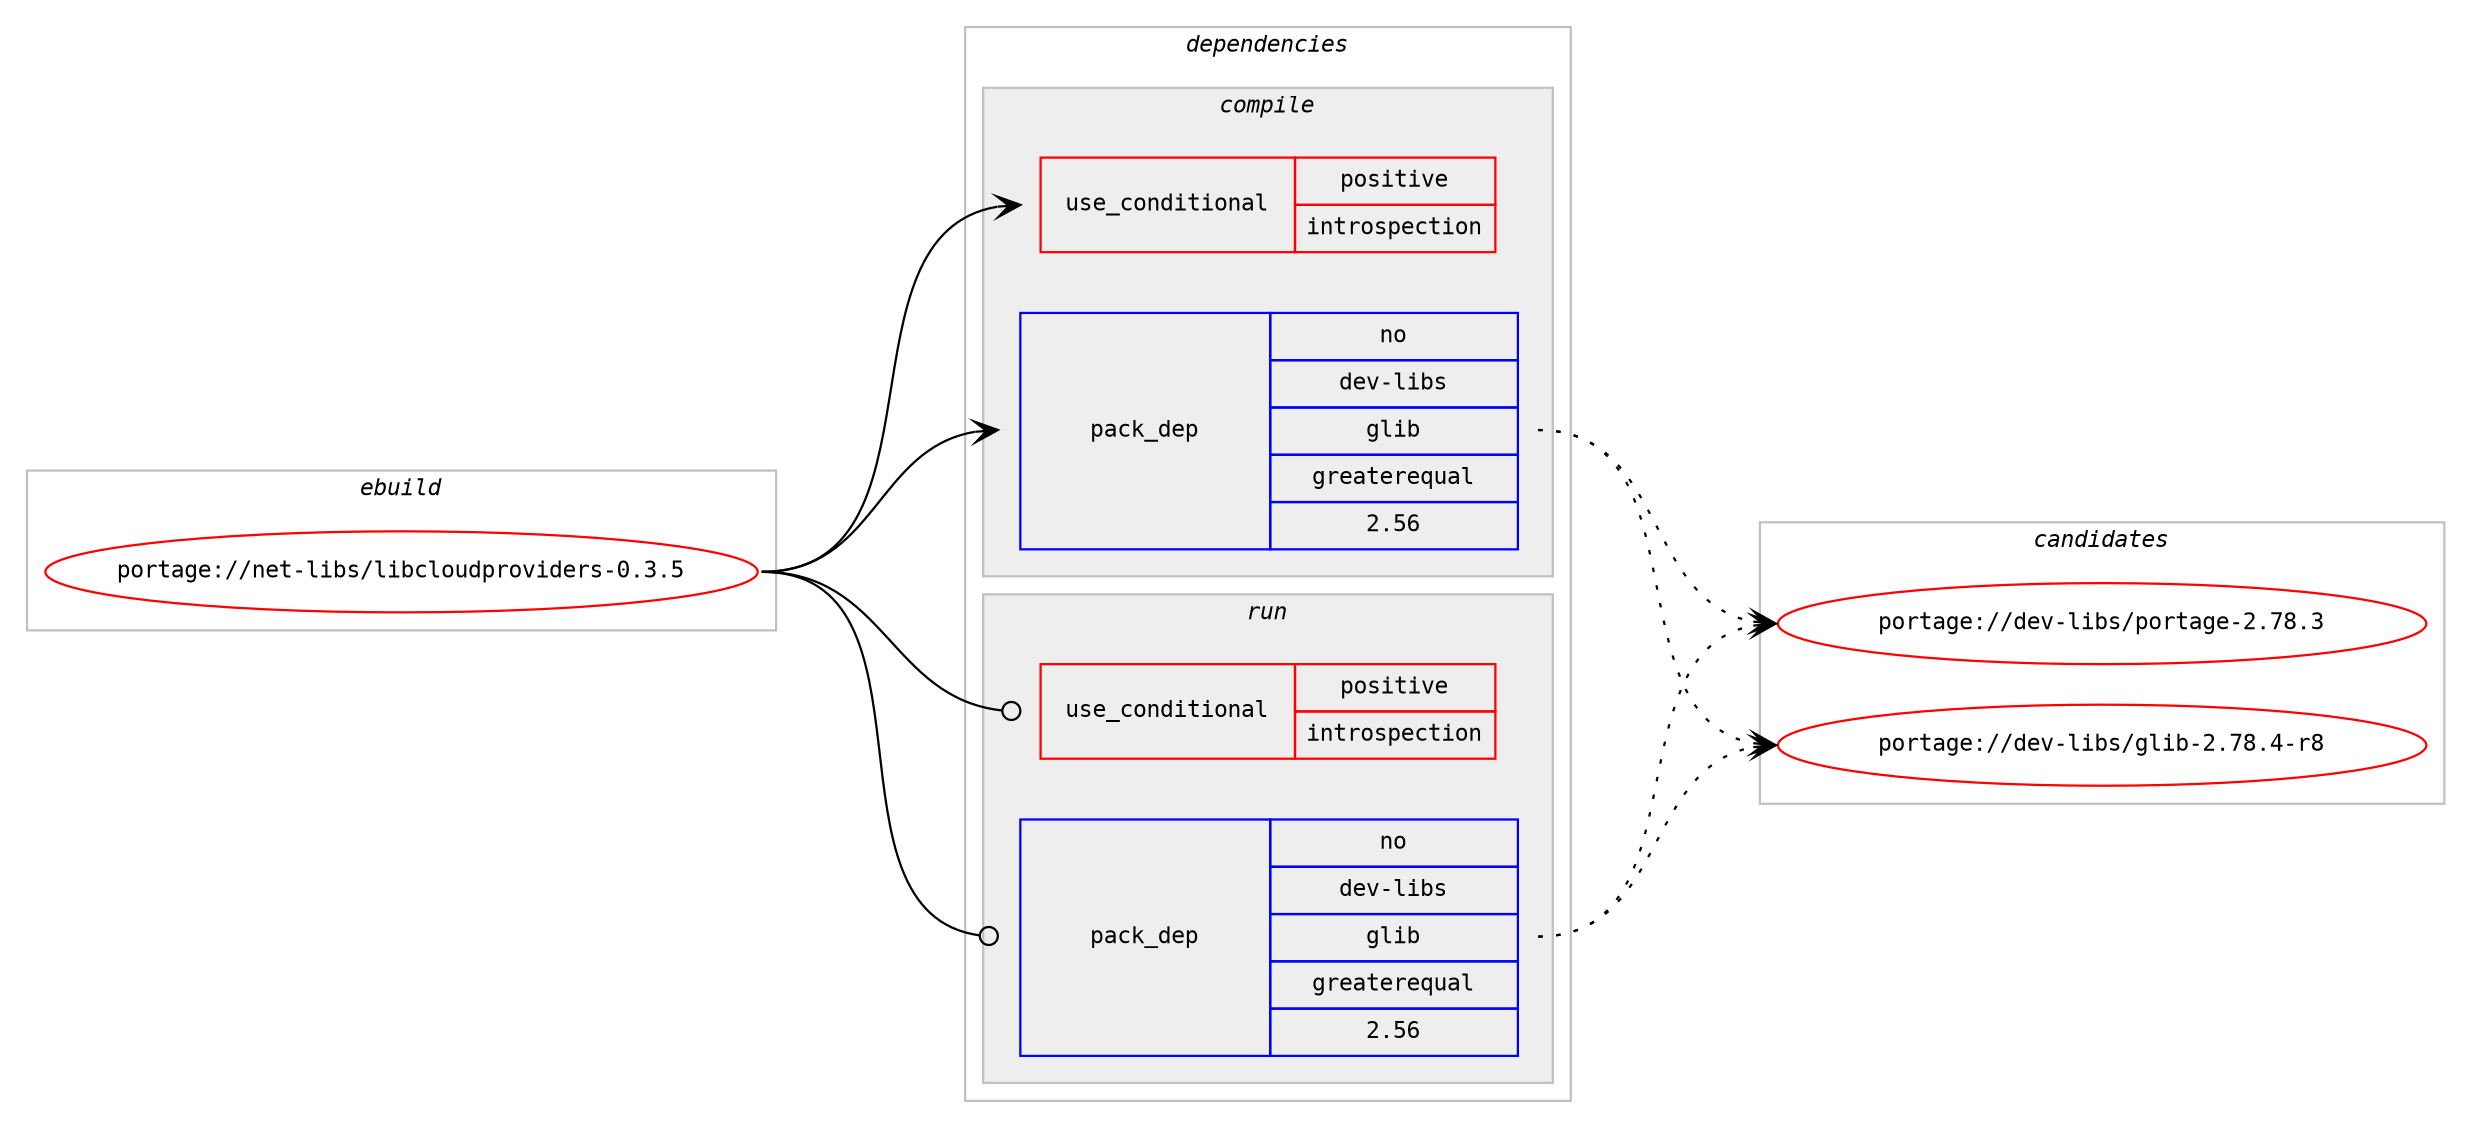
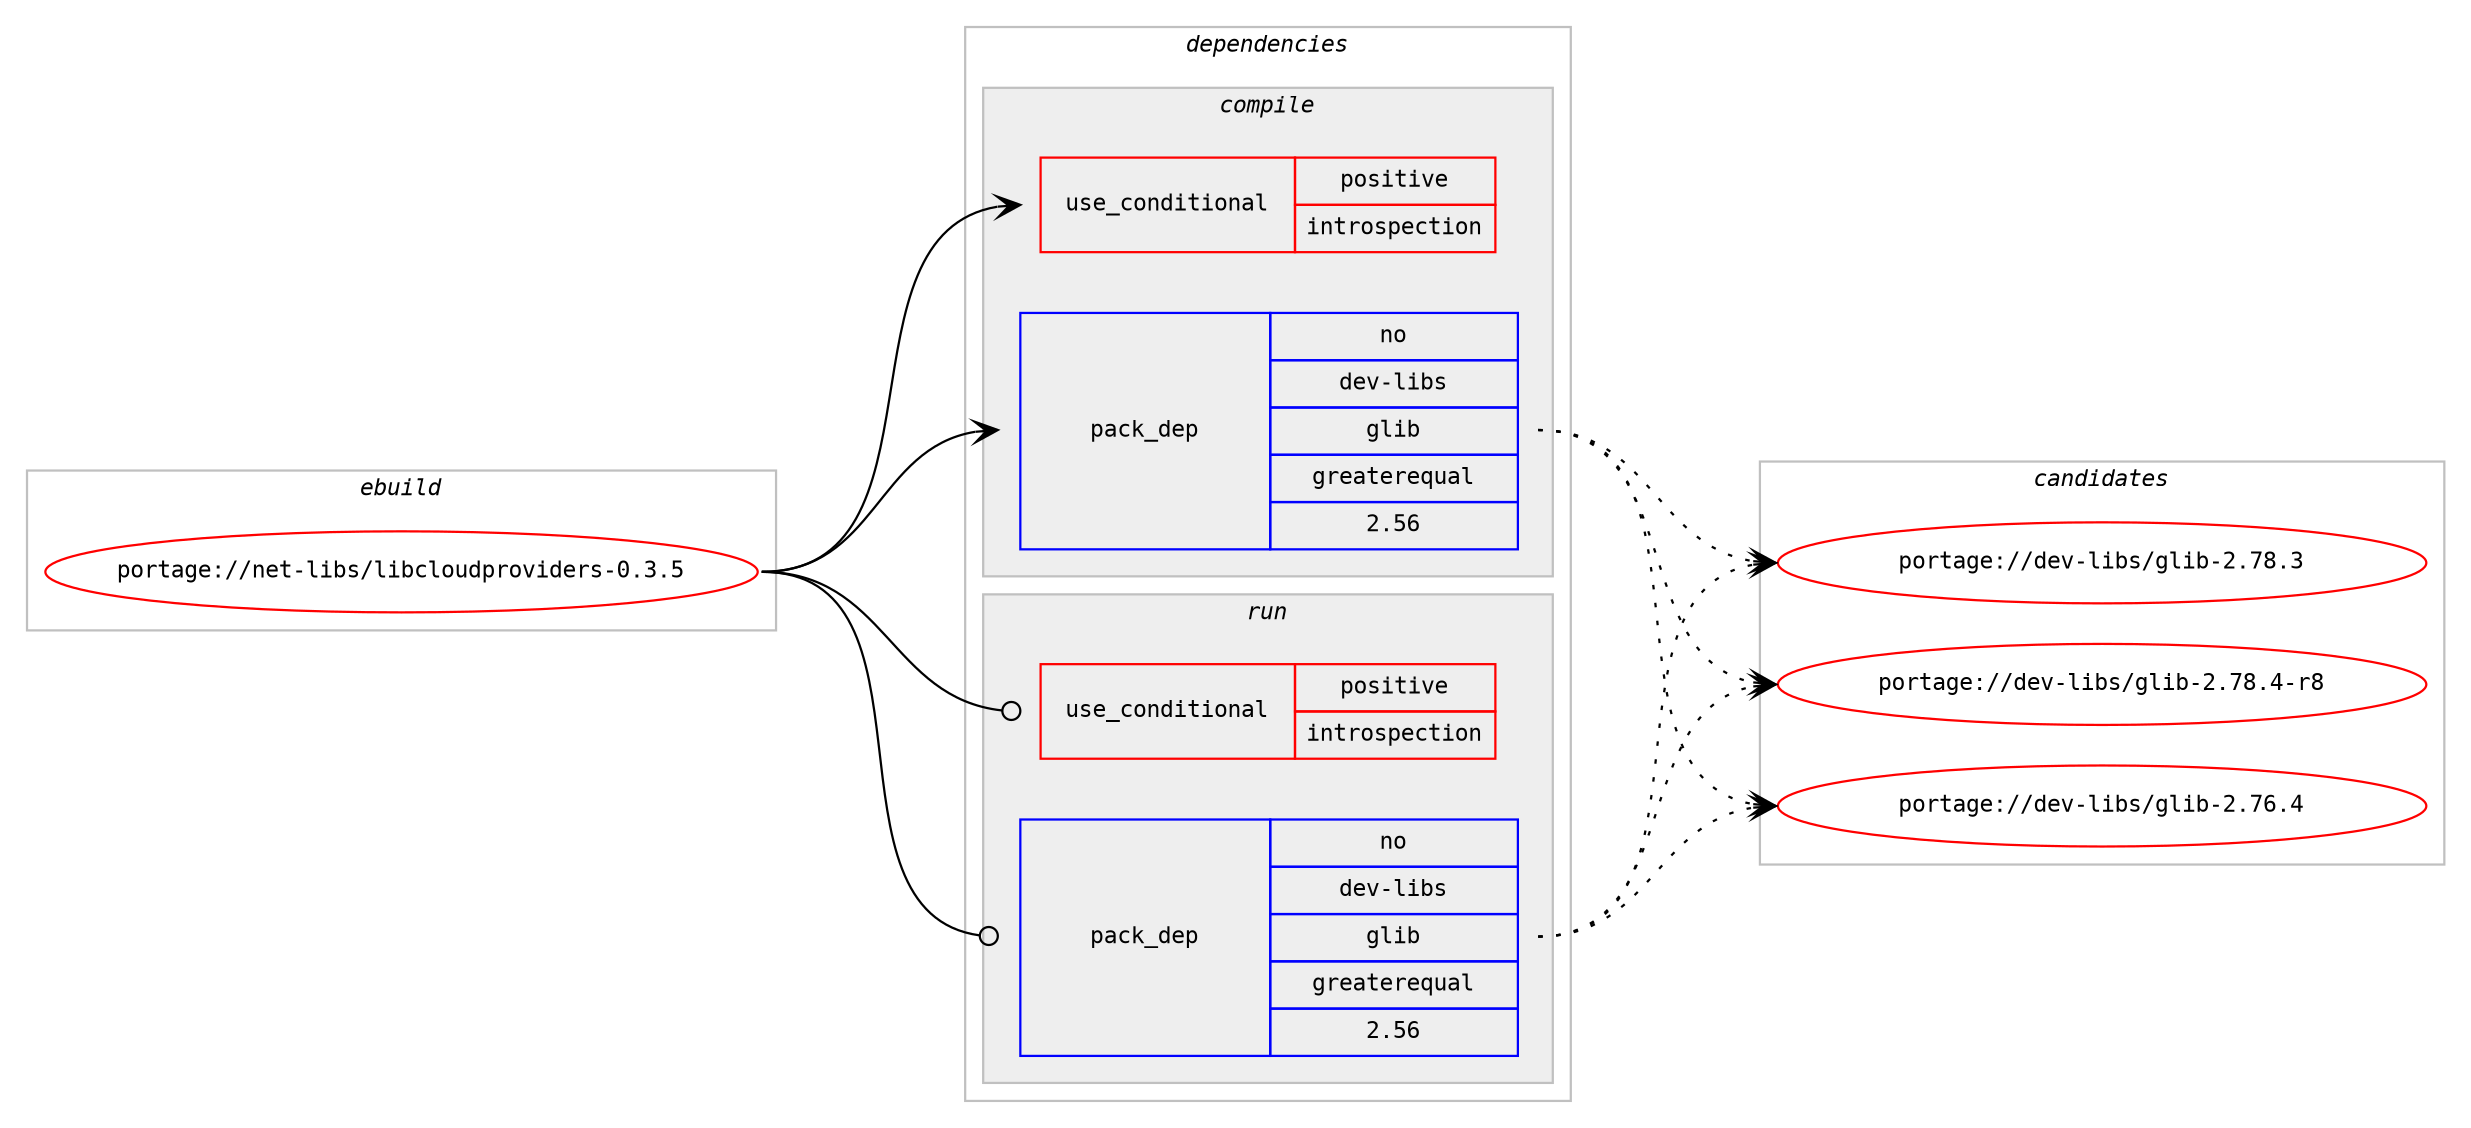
  digraph {
    compound=true
    concentrate=true
    fontname="DejaVu Sans Mono"
    fontsize=10
    newrank=true
    rankdir=LR
    ranksep=1.5
    node [color=red fontname="DejaVu Sans Mono" fontsize=10]
    edge [arrowhead=vee fontname="DejaVu Sans Mono" headport=w style=dotted tailport=e weight=100]
    n1 [label="portage://net-libs/libcloudproviders-0.3.5" width=4]
    n2 [label=<<TABLE BORDER="0" CELLBORDER="1" CELLSPACING="0" CELLPADDING="4"><TR><TD ROWSPAN="3" CELLPADDING="10">use_conditional</TD></TR><TR><TD>positive</TD></TR><TR><TD>introspection</TD></TR></TABLE>> shape=none]
    n3 [color=blue label=<<TABLE BORDER="0" CELLBORDER="1" CELLSPACING="0" CELLPADDING="4" WIDTH="220"><TR><TD ROWSPAN="6" CELLPADDING="30">pack_dep</TD></TR><TR><TD WIDTH="110">no</TD></TR><TR><TD>dev-libs</TD></TR><TR><TD>glib</TD></TR><TR><TD>greaterequal</TD></TR><TR><TD>2.56</TD></TR></TABLE>> shape=none]
    n4 [label=<<TABLE BORDER="0" CELLBORDER="1" CELLSPACING="0" CELLPADDING="4"><TR><TD ROWSPAN="3" CELLPADDING="10">use_conditional</TD></TR><TR><TD>positive</TD></TR><TR><TD>introspection</TD></TR></TABLE>> shape=none]
    n5 [color=blue label=<<TABLE BORDER="0" CELLBORDER="1" CELLSPACING="0" CELLPADDING="4" WIDTH="220"><TR><TD ROWSPAN="6" CELLPADDING="30">pack_dep</TD></TR><TR><TD WIDTH="110">no</TD></TR><TR><TD>dev-libs</TD></TR><TR><TD>glib</TD></TR><TR><TD>greaterequal</TD></TR><TR><TD>2.56</TD></TR></TABLE>> shape=none]
-   n7 [label="portage://dev-libs/portage-2.78.3" width=4]
+   n6 [label="portage://dev-libs/glib-2.76.4" width=4]
+   n7 [label="portage://dev-libs/glib-2.78.3" width=4]
    n8 [label="portage://dev-libs/glib-2.78.4-r8" width=4]
    subgraph cluster_1 {
      color=gray
      label=<<i>ebuild</i>>
      rank=same
      n1
    }
    subgraph cluster_2 {
      color=gray
      label=<<i>dependencies</i>>
      subgraph cluster_3 {
        color=gray
        fillcolor="#eeeeee"
        label=<<i>compile</i>>
        style=filled
        subgraph sub_4 {
          color=gray
          fillcolor="#eeeeee"
          label=<<i>compile</i>>
          style=filled
          n2
        }
        subgraph sub_5 {
          color=gray
          fillcolor="#eeeeee"
          label=<<i>compile</i>>
          style=filled
          n3
        }
      }
      subgraph cluster_6 {
        color=gray
        fillcolor="#eeeeee"
        label=<<i>compile and run</i>>
        style=filled
      }
      subgraph cluster_7 {
        color=gray
        fillcolor="#eeeeee"
        label=<<i>run</i>>
        style=filled
        subgraph sub_8 {
          color=gray
          fillcolor="#eeeeee"
          label=<<i>run</i>>
          style=filled
          n4
        }
        subgraph sub_9 {
          color=gray
          fillcolor="#eeeeee"
          label=<<i>run</i>>
          style=filled
          n5
        }
      }
    }
    subgraph cluster_10 {
      color=gray
      label=<<i>candidates</i>>
      rank=same
      subgraph sub_11 {
        color=black
        label=<<i>candidates</i>>
        nodesep=1
        rank=same
+       n6
        n7
        n8
      }
      subgraph sub_12 {
        color=black
        label=<<i>candidates</i>>
        nodesep=1
        rank=same
+       n6
        n7
        n8
      }
    }
    n1 -> n2 [style=solid weight=20]
    n1 -> n3 [style=solid weight=20]
    n1 -> n4 [arrowhead=odot style=solid weight=20]
    n1 -> n5 [arrowhead=odot style=solid weight=20]
+   n3 -> n6
    n3 -> n7
    n3 -> n8
+   n5 -> n6
    n5 -> n7
    n5 -> n8
  }
